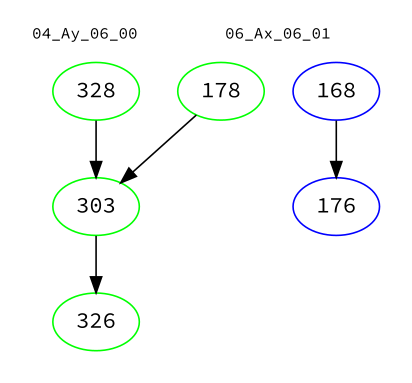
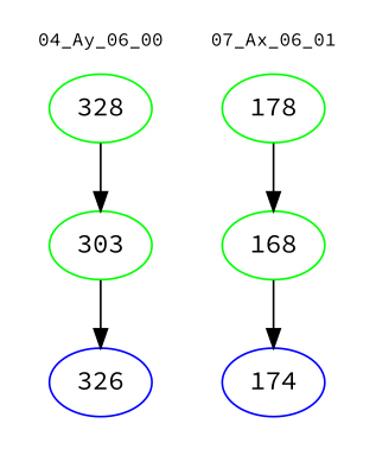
  digraph {
    fontname="Source Code Pro"
    node [color=green fontname="Source Code Pro"]
    edge [color=black fontname="Source Code Pro"]
    n1 [label=328]
    n2 [label=303]
-   n3 [label=326]
+   n3 [color=blue label=326]
    n4 [label=178]
-   n5 [color=blue label=168]
-   n6 [color=blue label=176]
+   n5 [label=168]
+   n6 [color=blue label=174]
    subgraph cluster_1 {
      color=white
      fontsize=10
      label="04_Ay_06_00"
      n1
      n2
      n3
    }
    subgraph cluster_2 {
      color=white
      fontsize=10
-     label="06_Ax_06_01"
+     label="07_Ax_06_01"
      n4
      n5
      n6
    }
    n1 -> n2
    n2 -> n3
-   n4 -> n2
+   n4 -> n5
    n5 -> n6
  }
